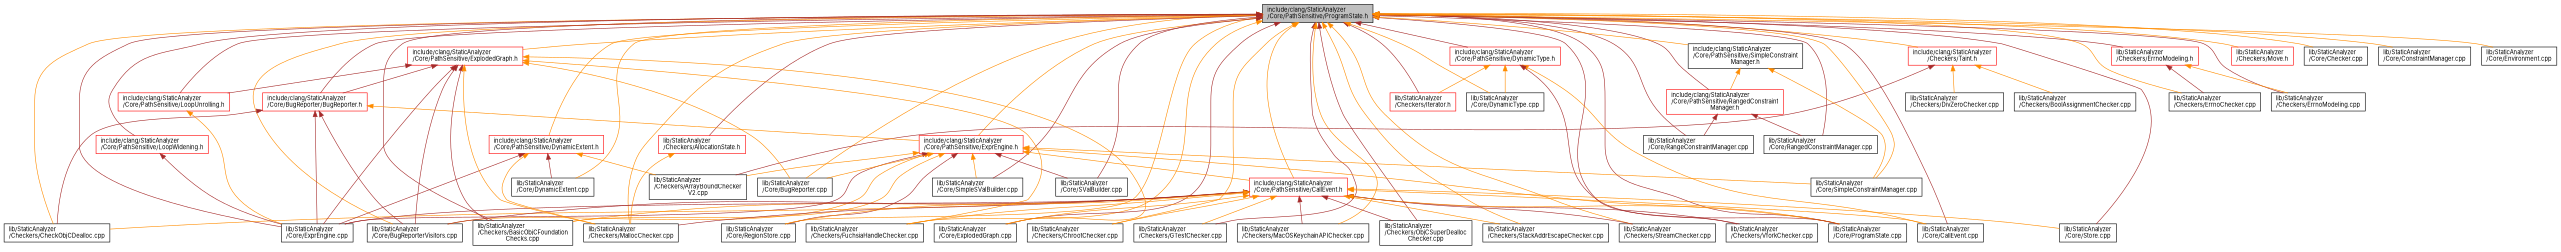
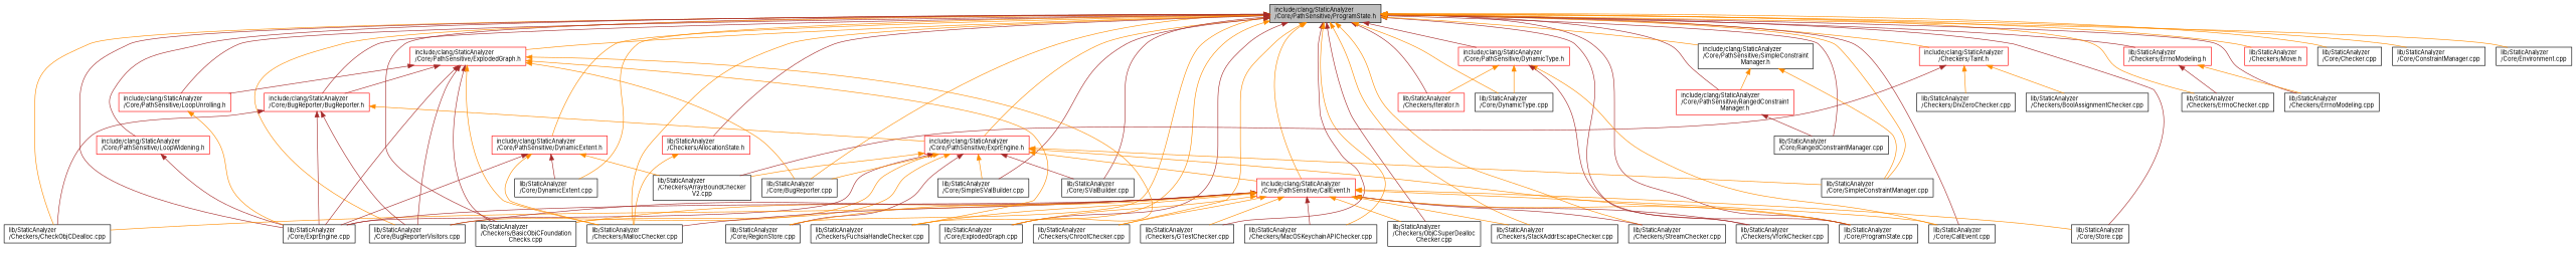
  digraph {
    fontname=Inter
    node [color=black fontname=Inter fontsize=10 shape=record]
    edge [color=darkorange dir=back fontname=Inter fontsize=10 labelfontname=Helvetica labelfontsize=10 style=solid]
    n1 [fillcolor=grey75 fontcolor=black height=0.2 label="include/clang/StaticAnalyzer\l/Core/PathSensitive/ProgramState.h" style=filled width=0.4]
    n2 [color=red height=0.2 label="include/clang/StaticAnalyzer\l/Checkers/Taint.h" width=0.4]
    n3 [color=red height=0.2 label="include/clang/StaticAnalyzer\l/Core/BugReporter/BugReporter.h" width=0.4]
    n4 [color=red height=0.2 label="include/clang/StaticAnalyzer\l/Core/PathSensitive/ExprEngine.h" width=0.4]
    n5 [color=red height=0.2 label="include/clang/StaticAnalyzer\l/Core/PathSensitive/CallEvent.h" width=0.4]
    n6 [height=0.2 label="lib/StaticAnalyzer\l/Checkers/BasicObjCFoundation\lChecks.cpp" width=0.4]
    n7 [height=0.2 label="lib/StaticAnalyzer\l/Checkers/CheckObjCDealloc.cpp" width=0.4]
    n8 [height=0.2 label="lib/StaticAnalyzer\l/Checkers/ChrootChecker.cpp" width=0.4]
    n9 [height=0.2 label="lib/StaticAnalyzer\l/Checkers/FuchsiaHandleChecker.cpp" width=0.4]
    n10 [height=0.2 label="lib/StaticAnalyzer\l/Checkers/GTestChecker.cpp" width=0.4]
    n11 [height=0.2 label="lib/StaticAnalyzer\l/Checkers/MacOSKeychainAPIChecker.cpp" width=0.4]
    n12 [height=0.2 label="lib/StaticAnalyzer\l/Checkers/MallocChecker.cpp" width=0.4]
    n13 [height=0.2 label="lib/StaticAnalyzer\l/Checkers/ObjCSuperDealloc\lChecker.cpp" width=0.4]
    n14 [height=0.2 label="lib/StaticAnalyzer\l/Checkers/StackAddrEscapeChecker.cpp" width=0.4]
    n15 [height=0.2 label="lib/StaticAnalyzer\l/Checkers/StreamChecker.cpp" width=0.4]
    n16 [height=0.2 label="lib/StaticAnalyzer\l/Checkers/VforkChecker.cpp" width=0.4]
    n17 [height=0.2 label="lib/StaticAnalyzer\l/Core/BugReporterVisitors.cpp" width=0.4]
    n18 [height=0.2 label="lib/StaticAnalyzer\l/Core/CallEvent.cpp" width=0.4]
    n19 [height=0.2 label="lib/StaticAnalyzer\l/Core/ExplodedGraph.cpp" width=0.4]
    n20 [height=0.2 label="lib/StaticAnalyzer\l/Core/ExprEngine.cpp" width=0.4]
    n21 [height=0.2 label="lib/StaticAnalyzer\l/Core/ProgramState.cpp" width=0.4]
    n22 [height=0.2 label="lib/StaticAnalyzer\l/Core/RegionStore.cpp" width=0.4]
    n23 [height=0.2 label="lib/StaticAnalyzer\l/Core/Store.cpp" width=0.4]
    n24 [height=0.2 label="lib/StaticAnalyzer\l/Core/BugReporter.cpp" width=0.4]
    n25 [height=0.2 label="lib/StaticAnalyzer\l/Core/SimpleConstraintManager.cpp" width=0.4]
    n26 [height=0.2 label="lib/StaticAnalyzer\l/Core/SimpleSValBuilder.cpp" width=0.4]
    n27 [height=0.2 label="lib/StaticAnalyzer\l/Core/SValBuilder.cpp" width=0.4]
    n28 [color=red height=0.2 label="include/clang/StaticAnalyzer\l/Core/PathSensitive/DynamicExtent.h" width=0.4]
    n29 [height=0.2 label="lib/StaticAnalyzer\l/Core/DynamicExtent.cpp" width=0.4]
    n30 [color=red height=0.2 label="include/clang/StaticAnalyzer\l/Core/PathSensitive/DynamicType.h" width=0.4]
    n31 [color=red height=0.2 label="lib/StaticAnalyzer\l/Checkers/Iterator.h" width=0.4]
    n32 [height=0.2 label="lib/StaticAnalyzer\l/Core/DynamicType.cpp" width=0.4]
    n33 [color=red height=0.2 label="include/clang/StaticAnalyzer\l/Core/PathSensitive/ExplodedGraph.h" width=0.4]
    n34 [color=red height=0.2 label="include/clang/StaticAnalyzer\l/Core/PathSensitive/LoopUnrolling.h" width=0.4]
    n35 [color=red height=0.2 label="include/clang/StaticAnalyzer\l/Core/PathSensitive/LoopWidening.h" width=0.4]
    n36 [color=red height=0.2 label="include/clang/StaticAnalyzer\l/Core/PathSensitive/RangedConstraint\lManager.h" width=0.4]
-   n37 [height=0.2 label="lib/StaticAnalyzer\l/Core/RangeConstraintManager.cpp" width=0.4]
    n38 [height=0.2 label="lib/StaticAnalyzer\l/Core/RangedConstraintManager.cpp" width=0.4]
    n39 [height=0.2 label="include/clang/StaticAnalyzer\l/Core/PathSensitive/SimpleConstraint\lManager.h" width=0.4]
    n40 [color=red height=0.2 label="lib/StaticAnalyzer\l/Checkers/AllocationState.h" width=0.4]
    n41 [color=red height=0.2 label="lib/StaticAnalyzer\l/Checkers/ErrnoModeling.h" width=0.4]
    n42 [height=0.2 label="lib/StaticAnalyzer\l/Checkers/ErrnoChecker.cpp" width=0.4]
    n43 [height=0.2 label="lib/StaticAnalyzer\l/Checkers/ErrnoModeling.cpp" width=0.4]
    n44 [color=red height=0.2 label="lib/StaticAnalyzer\l/Checkers/Move.h" width=0.4]
    n45 [height=0.2 label="lib/StaticAnalyzer\l/Core/Checker.cpp" width=0.4]
    n46 [height=0.2 label="lib/StaticAnalyzer\l/Core/ConstraintManager.cpp" width=0.4]
    n47 [height=0.2 label="lib/StaticAnalyzer\l/Core/Environment.cpp" width=0.4]
    n48 [height=0.2 label="lib/StaticAnalyzer\l/Checkers/ArrayBoundChecker\lV2.cpp" width=0.4]
    n49 [height=0.2 label="lib/StaticAnalyzer\l/Checkers/BoolAssignmentChecker.cpp" width=0.4]
    n50 [height=0.2 label="lib/StaticAnalyzer\l/Checkers/DivZeroChecker.cpp" width=0.4]
    n1 -> n2
    n1 -> n3 [color=brown]
    n1 -> n4
    n1 -> n5
    n1 -> n6 [color=brown]
    n1 -> n7
    n1 -> n8
    n1 -> n9
    n1 -> n10 [color=brown]
    n1 -> n11
    n1 -> n12
    n1 -> n13 [color=brown]
    n1 -> n14
    n1 -> n15
    n1 -> n16 [color=brown]
    n1 -> n17
    n1 -> n18 [color=brown]
    n1 -> n19 [color=brown]
    n1 -> n20 [color=brown]
    n1 -> n21 [color=brown]
    n1 -> n22
    n1 -> n23 [color=brown]
    n1 -> n24
    n1 -> n25
    n1 -> n26 [color=brown]
    n1 -> n27 [color=brown]
    n1 -> n28
    n1 -> n29
    n1 -> n30 [color=brown]
    n1 -> n31 [color=brown]
    n1 -> n32
    n1 -> n33
    n1 -> n34 [color=brown]
    n1 -> n35 [color=brown]
    n1 -> n36 [color=brown]
-   n1 -> n37 [color=brown]
    n1 -> n38 [color=brown]
    n1 -> n39
    n1 -> n40 [color=brown]
    n1 -> n41 [color=brown]
    n1 -> n42
    n1 -> n43 [color=brown]
    n1 -> n44
    n1 -> n45
    n1 -> n46
    n1 -> n47
    n2 -> n48 [color=brown]
    n2 -> n49
    n2 -> n50
    n3 -> n4
    n3 -> n7 [color=brown]
    n3 -> n17 [color=brown]
    n3 -> n20 [color=brown]
    n4 -> n5
    n4 -> n6
    n4 -> n17
    n4 -> n20 [color=brown]
    n4 -> n21
    n4 -> n22 [color=brown]
    n4 -> n24
    n4 -> n25
    n4 -> n26
    n4 -> n27 [color=brown]
    n4 -> n48
    n5 -> n6
    n5 -> n7
    n5 -> n8
    n5 -> n9
    n5 -> n10
    n5 -> n11 [color=brown]
    n5 -> n12 [color=brown]
-   n5 -> n13 [color=brown]
+   n5 -> n13
    n5 -> n14
    n5 -> n15 [color=brown]
    n5 -> n16 [color=brown]
    n5 -> n17 [color=brown]
    n5 -> n18
    n5 -> n19
    n5 -> n20 [color=brown]
    n5 -> n21
    n5 -> n22
    n5 -> n23
    n28 -> n12
    n28 -> n20 [color=brown]
    n28 -> n29 [color=brown]
    n28 -> n48
    n30 -> n18
    n30 -> n21 [color=brown]
    n30 -> n31
    n30 -> n32
    n33 -> n3 [color=brown]
    n33 -> n6 [color=brown]
    n33 -> n9
    n33 -> n12
    n33 -> n17 [color=brown]
    n33 -> n19
    n33 -> n20 [color=brown]
    n33 -> n24
    n33 -> n34 [color=brown]
    n34 -> n20
    n35 -> n20 [color=brown]
-   n36 -> n37 [color=brown]
    n36 -> n38 [color=brown]
    n39 -> n25
    n39 -> n36
    n40 -> n12
    n41 -> n42 [color=brown]
    n41 -> n43
  }
